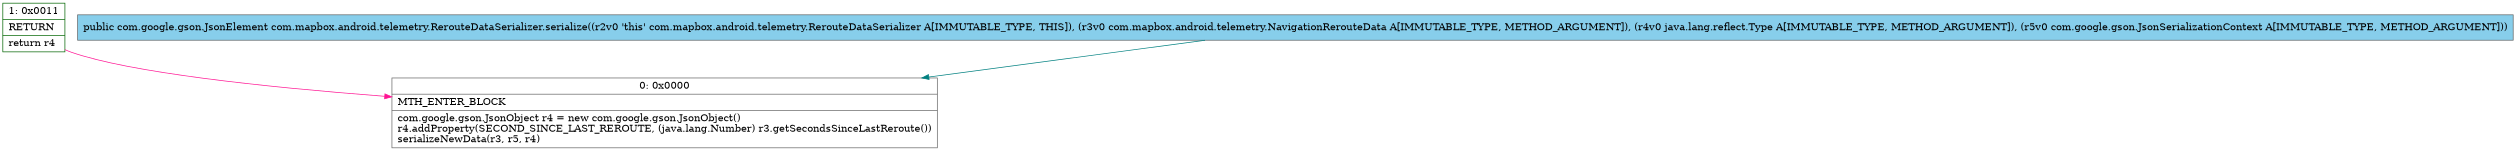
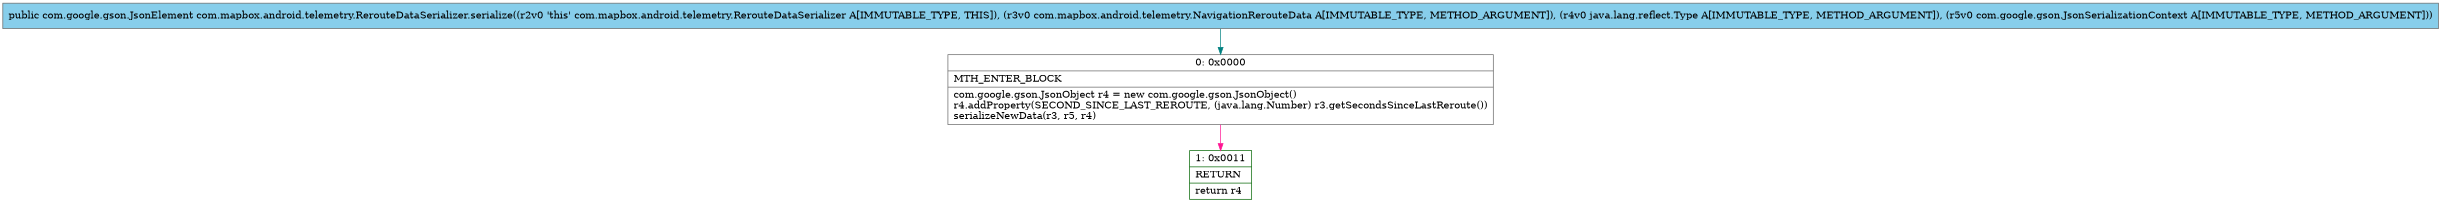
  digraph {
    node [shape=record style=filled fillcolor=white color=gray40]
    n1 [label="{0\:\ 0x0000|MTH_ENTER_BLOCK\l|com.google.gson.JsonObject r4 = new com.google.gson.JsonObject()\lr4.addProperty(SECOND_SINCE_LAST_REROUTE, (java.lang.Number) r3.getSecondsSinceLastReroute())\lserializeNewData(r3, r5, r4)\l}"]
    n2 [label="{1\:\ 0x0011|RETURN\l|return r4\l}" color=darkgreen]
    n3 [label="{public com.google.gson.JsonElement com.mapbox.android.telemetry.RerouteDataSerializer.serialize((r2v0 'this' com.mapbox.android.telemetry.RerouteDataSerializer A[IMMUTABLE_TYPE, THIS]), (r3v0 com.mapbox.android.telemetry.NavigationRerouteData A[IMMUTABLE_TYPE, METHOD_ARGUMENT]), (r4v0 java.lang.reflect.Type A[IMMUTABLE_TYPE, METHOD_ARGUMENT]), (r5v0 com.google.gson.JsonSerializationContext A[IMMUTABLE_TYPE, METHOD_ARGUMENT])) }" fillcolor=skyblue]
-   n2 -> n1 [color=deeppink]
+   n1 -> n2 [color=deeppink]
    n3 -> n1 [color=teal]
  }
